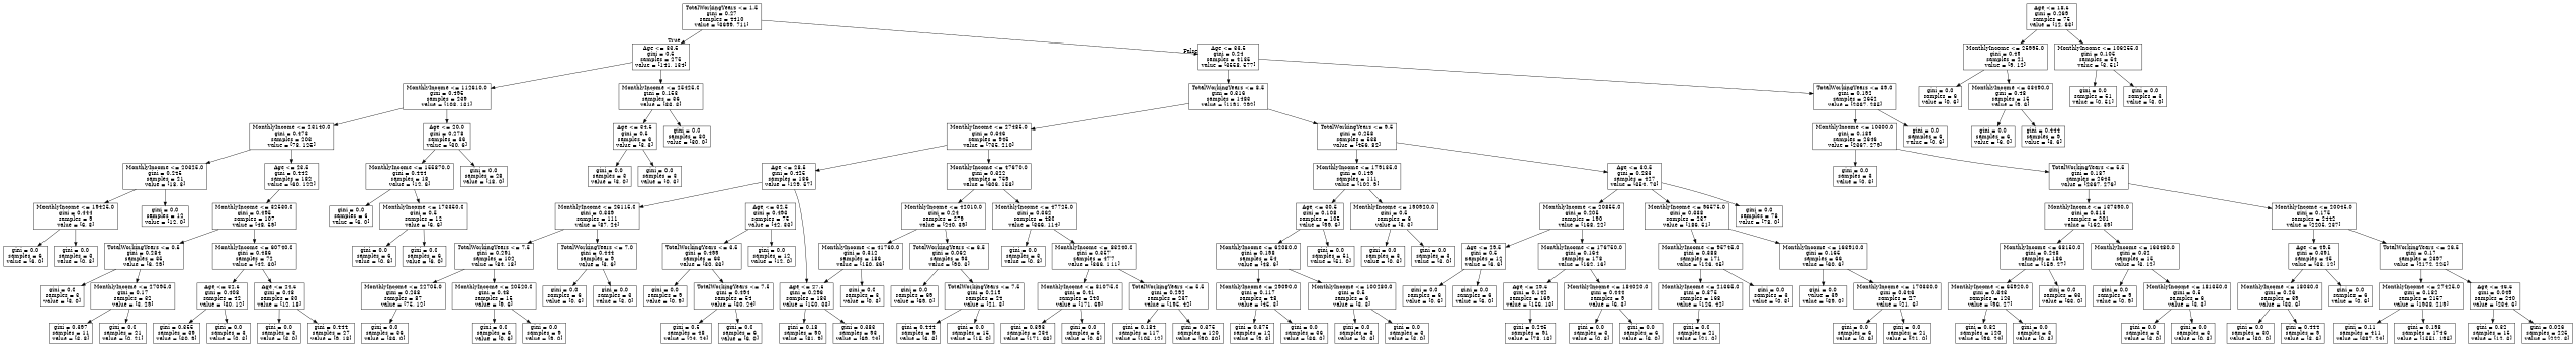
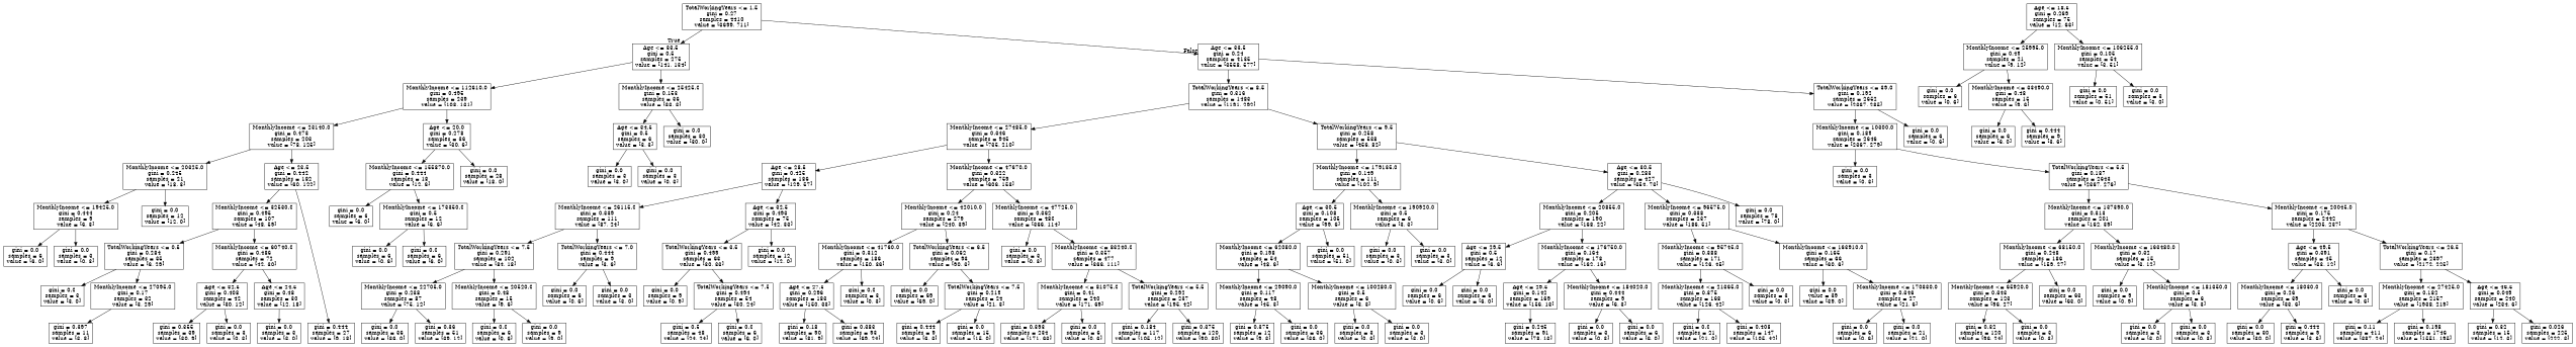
  digraph {
    node [shape=box]
    n1 [label="TotalWorkingYears <= 1.5\ngini = 0.27\nsamples = 4410\nvalue = [3699, 711]"]
    n2 [label="Age <= 33.5\ngini = 0.5\nsamples = 275\nvalue = [141, 134]"]
    n3 [label="Age <= 33.5\ngini = 0.24\nsamples = 4135\nvalue = [3558, 577]"]
    n4 [label="MonthlyIncome <= 112610.0\ngini = 0.495\nsamples = 239\nvalue = [108, 131]"]
    n5 [label="MonthlyIncome <= 25425.0\ngini = 0.153\nsamples = 36\nvalue = [33, 3]"]
    n6 [label="TotalWorkingYears <= 8.5\ngini = 0.316\nsamples = 1483\nvalue = [1191, 292]"]
    n7 [label="TotalWorkingYears <= 39.0\ngini = 0.192\nsamples = 2652\nvalue = [2367, 285]"]
    n8 [label="MonthlyIncome <= 23140.0\ngini = 0.473\nsamples = 203\nvalue = [78, 125]"]
    n9 [label="Age <= 20.0\ngini = 0.278\nsamples = 36\nvalue = [30, 6]"]
    n10 [label="Age <= 34.5\ngini = 0.5\nsamples = 6\nvalue = [3, 3]"]
    n11 [label="gini = 0.0\nsamples = 30\nvalue = [30, 0]"]
    n12 [label="MonthlyIncome <= 20325.0\ngini = 0.245\nsamples = 21\nvalue = [18, 3]"]
    n13 [label="Age <= 23.5\ngini = 0.442\nsamples = 182\nvalue = [60, 122]"]
    n14 [label="MonthlyIncome <= 155870.0\ngini = 0.444\nsamples = 18\nvalue = [12, 6]"]
    n15 [label="gini = 0.0\nsamples = 28\nvalue = [18, 0]"]
    n16 [label="MonthlyIncome <= 19425.0\ngini = 0.444\nsamples = 9\nvalue = [6, 3]"]
    n17 [label="gini = 0.0\nsamples = 12\nvalue = [12, 0]"]
    n18 [label="MonthlyIncome <= 32530.0\ngini = 0.495\nsamples = 107\nvalue = [48, 59]"]
    n19 [label="gini = 0.0\nsamples = 6\nvalue = [6, 0]"]
    n20 [label="gini = 0.0\nsamples = 3\nvalue = [0, 3]"]
    n21 [label="Age <= 18.5\ngini = 0.269\nsamples = 75\nvalue = [12, 63]"]
    n22 [label="MonthlyIncome <= 25995.0\ngini = 0.49\nsamples = 21\nvalue = [9, 12]"]
    n23 [label="MonthlyIncome <= 106255.0\ngini = 0.105\nsamples = 54\nvalue = [3, 51]"]
    n24 [label="TotalWorkingYears <= 0.5\ngini = 0.284\nsamples = 35\nvalue = [6, 29]"]
    n25 [label="MonthlyIncome <= 60740.0\ngini = 0.486\nsamples = 72\nvalue = [42, 30]"]
    n26 [label="gini = 0.0\nsamples = 6\nvalue = [0, 6]"]
    n27 [label="MonthlyIncome <= 33490.0\ngini = 0.48\nsamples = 15\nvalue = [9, 6]"]
    n28 [label="gini = 0.0\nsamples = 51\nvalue = [0, 51]"]
    n29 [label="gini = 0.0\nsamples = 3\nvalue = [3, 0]"]
    n30 [label="gini = 0.0\nsamples = 6\nvalue = [6, 0]"]
    n31 [label="gini = 0.444\nsamples = 9\nvalue = [3, 6]"]
    n32 [label="gini = 0.0\nsamples = 3\nvalue = [3, 0]"]
    n33 [label="MonthlyIncome <= 27095.0\ngini = 0.17\nsamples = 32\nvalue = [3, 29]"]
    n34 [label="Age <= 32.5\ngini = 0.408\nsamples = 42\nvalue = [30, 12]"]
    n35 [label="Age <= 24.5\ngini = 0.48\nsamples = 30\nvalue = [12, 18]"]
    n36 [label="gini = 0.397\nsamples = 11\nvalue = [3, 8]"]
-   n37 [label="gini = 0.0\nsamples = 21\nvalue = [0, 21]"]
    n38 [label="gini = 0.355\nsamples = 39\nvalue = [30, 9]"]
    n39 [label="gini = 0.0\nsamples = 3\nvalue = [0, 3]"]
    n40 [label="gini = 0.0\nsamples = 3\nvalue = [3, 0]"]
    n41 [label="gini = 0.444\nsamples = 27\nvalue = [9, 18]"]
    n42 [label="gini = 0.0\nsamples = 6\nvalue = [6, 0]"]
    n43 [label="MonthlyIncome <= 173350.0\ngini = 0.5\nsamples = 12\nvalue = [6, 6]"]
    n44 [label="gini = 0.0\nsamples = 6\nvalue = [0, 6]"]
    n45 [label="gini = 0.0\nsamples = 6\nvalue = [6, 0]"]
    n46 [label="gini = 0.0\nsamples = 3\nvalue = [3, 0]"]
    n47 [label="gini = 0.0\nsamples = 3\nvalue = [0, 3]"]
    n48 [label="MonthlyIncome <= 27485.0\ngini = 0.346\nsamples = 945\nvalue = [735, 210]"]
    n49 [label="TotalWorkingYears <= 9.5\ngini = 0.258\nsamples = 538\nvalue = [456, 82]"]
    n50 [label="MonthlyIncome <= 10300.0\ngini = 0.189\nsamples = 2646\nvalue = [2367, 279]"]
    n51 [label="gini = 0.0\nsamples = 6\nvalue = [0, 6]"]
    n52 [label="Age <= 28.5\ngini = 0.425\nsamples = 186\nvalue = [129, 57]"]
    n53 [label="MonthlyIncome <= 47670.0\ngini = 0.322\nsamples = 759\nvalue = [606, 153]"]
    n54 [label="MonthlyIncome <= 179135.0\ngini = 0.149\nsamples = 111\nvalue = [102, 9]"]
    n55 [label="Age <= 30.5\ngini = 0.283\nsamples = 427\nvalue = [354, 73]"]
    n56 [label="MonthlyIncome <= 26115.0\ngini = 0.339\nsamples = 111\nvalue = [87, 24]"]
    n57 [label="Age <= 32.5\ngini = 0.493\nsamples = 75\nvalue = [42, 33]"]
    n58 [label="MonthlyIncome <= 42010.0\ngini = 0.24\nsamples = 279\nvalue = [240, 39]"]
    n59 [label="MonthlyIncome <= 47725.0\ngini = 0.362\nsamples = 480\nvalue = [366, 114]"]
    n60 [label="TotalWorkingYears <= 7.5\ngini = 0.291\nsamples = 102\nvalue = [84, 18]"]
    n61 [label="TotalWorkingYears <= 7.0\ngini = 0.444\nsamples = 9\nvalue = [3, 6]"]
    n62 [label="TotalWorkingYears <= 3.5\ngini = 0.499\nsamples = 63\nvalue = [30, 33]"]
    n63 [label="gini = 0.0\nsamples = 12\nvalue = [12, 0]"]
    n64 [label="MonthlyIncome <= 22705.0\ngini = 0.238\nsamples = 87\nvalue = [75, 12]"]
    n65 [label="MonthlyIncome <= 20520.0\ngini = 0.48\nsamples = 15\nvalue = [9, 6]"]
    n66 [label="gini = 0.0\nsamples = 6\nvalue = [0, 6]"]
    n67 [label="gini = 0.0\nsamples = 3\nvalue = [3, 0]"]
    n68 [label="gini = 0.0\nsamples = 36\nvalue = [36, 0]"]
+   n69 [label="gini = 0.36\nsamples = 51\nvalue = [39, 12]"]
    n70 [label="gini = 0.0\nsamples = 6\nvalue = [0, 6]"]
    n71 [label="gini = 0.0\nsamples = 9\nvalue = [9, 0]"]
    n72 [label="gini = 0.0\nsamples = 9\nvalue = [0, 9]"]
    n73 [label="TotalWorkingYears <= 7.5\ngini = 0.494\nsamples = 54\nvalue = [30, 24]"]
    n74 [label="gini = 0.5\nsamples = 48\nvalue = [24, 24]"]
    n75 [label="gini = 0.0\nsamples = 6\nvalue = [6, 0]"]
    n76 [label="MonthlyIncome <= 41760.0\ngini = 0.312\nsamples = 186\nvalue = [150, 36]"]
    n77 [label="TotalWorkingYears <= 6.5\ngini = 0.062\nsamples = 93\nvalue = [90, 3]"]
    n78 [label="gini = 0.0\nsamples = 3\nvalue = [0, 3]"]
    n79 [label="MonthlyIncome <= 83240.0\ngini = 0.357\nsamples = 477\nvalue = [366, 111]"]
    n80 [label="Age <= 27.5\ngini = 0.296\nsamples = 183\nvalue = [150, 33]"]
    n81 [label="gini = 0.0\nsamples = 3\nvalue = [0, 3]"]
    n82 [label="gini = 0.0\nsamples = 69\nvalue = [69, 0]"]
    n83 [label="TotalWorkingYears <= 7.5\ngini = 0.219\nsamples = 24\nvalue = [21, 3]"]
    n84 [label="gini = 0.18\nsamples = 90\nvalue = [81, 9]"]
    n85 [label="gini = 0.383\nsamples = 93\nvalue = [69, 24]"]
    n86 [label="gini = 0.444\nsamples = 9\nvalue = [6, 3]"]
    n87 [label="gini = 0.0\nsamples = 15\nvalue = [15, 0]"]
    n88 [label="MonthlyIncome <= 81075.0\ngini = 0.41\nsamples = 240\nvalue = [171, 69]"]
    n89 [label="TotalWorkingYears <= 5.5\ngini = 0.292\nsamples = 237\nvalue = [195, 42]"]
    n90 [label="gini = 0.393\nsamples = 234\nvalue = [171, 63]"]
    n91 [label="gini = 0.0\nsamples = 6\nvalue = [0, 6]"]
    n92 [label="gini = 0.184\nsamples = 117\nvalue = [105, 12]"]
    n93 [label="gini = 0.375\nsamples = 120\nvalue = [90, 30]"]
    n94 [label="Age <= 30.5\ngini = 0.108\nsamples = 105\nvalue = [99, 6]"]
    n95 [label="MonthlyIncome <= 190920.0\ngini = 0.5\nsamples = 6\nvalue = [3, 3]"]
    n96 [label="MonthlyIncome <= 20855.0\ngini = 0.205\nsamples = 190\nvalue = [168, 22]"]
    n97 [label="MonthlyIncome <= 96575.0\ngini = 0.338\nsamples = 237\nvalue = [186, 51]"]
    n98 [label="gini = 0.0\nsamples = 78\nvalue = [78, 0]"]
    n99 [label="MonthlyIncome <= 62080.0\ngini = 0.198\nsamples = 54\nvalue = [48, 6]"]
    n100 [label="gini = 0.0\nsamples = 51\nvalue = [51, 0]"]
    n101 [label="gini = 0.0\nsamples = 3\nvalue = [0, 3]"]
    n102 [label="gini = 0.0\nsamples = 3\nvalue = [3, 0]"]
    n103 [label="MonthlyIncome <= 29090.0\ngini = 0.117\nsamples = 48\nvalue = [45, 3]"]
    n104 [label="MonthlyIncome <= 100280.0\ngini = 0.5\nsamples = 6\nvalue = [3, 3]"]
    n105 [label="gini = 0.375\nsamples = 12\nvalue = [9, 3]"]
    n106 [label="gini = 0.0\nsamples = 36\nvalue = [36, 0]"]
    n107 [label="gini = 0.0\nsamples = 3\nvalue = [0, 3]"]
    n108 [label="gini = 0.0\nsamples = 3\nvalue = [3, 0]"]
    n109 [label="Age <= 29.5\ngini = 0.5\nsamples = 12\nvalue = [6, 6]"]
    n110 [label="MonthlyIncome <= 176750.0\ngini = 0.164\nsamples = 178\nvalue = [162, 16]"]
    n111 [label="MonthlyIncome <= 95745.0\ngini = 0.388\nsamples = 171\nvalue = [126, 45]"]
    n112 [label="MonthlyIncome <= 163910.0\ngini = 0.165\nsamples = 66\nvalue = [60, 6]"]
    n113 [label="gini = 0.0\nsamples = 6\nvalue = [0, 6]"]
    n114 [label="gini = 0.0\nsamples = 6\nvalue = [6, 0]"]
    n115 [label="Age <= 29.5\ngini = 0.142\nsamples = 169\nvalue = [156, 13]"]
    n116 [label="MonthlyIncome <= 184020.0\ngini = 0.444\nsamples = 9\nvalue = [6, 3]"]
    n117 [label="gini = 0.245\nsamples = 91\nvalue = [78, 13]"]
    n118 [label="gini = 0.0\nsamples = 3\nvalue = [0, 3]"]
    n119 [label="gini = 0.0\nsamples = 6\nvalue = [6, 0]"]
    n120 [label="MonthlyIncome <= 21365.0\ngini = 0.375\nsamples = 168\nvalue = [126, 42]"]
    n121 [label="gini = 0.0\nsamples = 3\nvalue = [0, 3]"]
    n122 [label="gini = 0.0\nvalue = 39\nvalue = [39, 0]"]
    n123 [label="MonthlyIncome <= 170330.0\ngini = 0.346\nsamples = 27\nvalue = [21, 6]"]
    n124 [label="gini = 0.0\nsamples = 21\nvalue = [21, 0]"]
+   n125 [label="gini = 0.408\nsamples = 147\nvalue = [105, 42]"]
    n126 [label="gini = 0.0\nsamples = 6\nvalue = [0, 6]"]
    n127 [label="gini = 0.0\nsamples = 21\nvalue = [21, 0]"]
    n128 [label="gini = 0.0\nsamples = 3\nvalue = [0, 3]"]
    n129 [label="TotalWorkingYears <= 5.5\ngini = 0.187\nsamples = 2643\nvalue = [2367, 276]"]
    n130 [label="MonthlyIncome <= 137390.0\ngini = 0.313\nsamples = 201\nvalue = [162, 39]"]
    n131 [label="MonthlyIncome <= 20045.0\ngini = 0.175\nsamples = 2442\nvalue = [2205, 237]"]
    n132 [label="MonthlyIncome <= 68150.0\ngini = 0.248\nsamples = 186\nvalue = [159, 27]"]
    n133 [label="MonthlyIncome <= 163480.0\ngini = 0.32\nsamples = 15\nvalue = [3, 12]"]
    n134 [label="Age <= 49.5\ngini = 0.391\nsamples = 45\nvalue = [33, 12]"]
    n135 [label="TotalWorkingYears <= 26.5\ngini = 0.17\nsamples = 2397\nvalue = [2172, 225]"]
    n136 [label="MonthlyIncome <= 65920.0\ngini = 0.343\nsamples = 123\nvalue = [96, 27]"]
    n137 [label="gini = 0.0\nsamples = 63\nvalue = [63, 0]"]
    n138 [label="gini = 0.0\nsamples = 9\nvalue = [0, 9]"]
    n139 [label="MonthlyIncome <= 181350.0\ngini = 0.5\nsamples = 6\nvalue = [3, 3]"]
    n140 [label="gini = 0.32\nsamples = 120\nvalue = [96, 24]"]
    n141 [label="gini = 0.0\nsamples = 3\nvalue = [0, 3]"]
    n142 [label="gini = 0.0\nsamples = 3\nvalue = [3, 0]"]
    n143 [label="gini = 0.0\nsamples = 3\nvalue = [0, 3]"]
    n144 [label="MonthlyIncome <= 18030.0\ngini = 0.26\nsamples = 39\nvalue = [33, 6]"]
    n145 [label="gini = 0.0\nsamples = 6\nvalue = [0, 6]"]
    n146 [label="MonthlyIncome <= 27425.0\ngini = 0.182\nsamples = 2157\nvalue = [1938, 219]"]
    n147 [label="Age <= 46.5\ngini = 0.049\nsamples = 240\nvalue = [234, 6]"]
    n148 [label="gini = 0.0\nsamples = 30\nvalue = [30, 0]"]
    n149 [label="gini = 0.444\nsamples = 9\nvalue = [3, 6]"]
    n150 [label="gini = 0.11\nsamples = 411\nvalue = [387, 24]"]
    n151 [label="gini = 0.198\nsamples = 1746\nvalue = [1551, 195]"]
    n152 [label="gini = 0.32\nsamples = 15\nvalue = [12, 3]"]
    n153 [label="gini = 0.026\nsamples = 225\nvalue = [222, 3]"]
    n1 -> n2 [headlabel=True labelangle=45 labeldistance=2.5]
    n1 -> n3 [headlabel=False labelangle=-45 labeldistance=2.5]
    n2 -> n4
    n2 -> n5
    n3 -> n6
    n3 -> n7
    n4 -> n8
    n4 -> n9
    n5 -> n10
    n5 -> n11
    n6 -> n48
    n6 -> n49
    n7 -> n50
    n7 -> n51
    n8 -> n12
    n8 -> n13
    n9 -> n14
    n9 -> n15
    n10 -> n46
    n10 -> n47
    n12 -> n16
    n12 -> n17
    n13 -> n18
    n14 -> n42
    n14 -> n43
    n16 -> n19
    n16 -> n20
    n18 -> n24
    n18 -> n25
    n21 -> n22
    n21 -> n23
    n22 -> n26
    n22 -> n27
    n23 -> n28
    n23 -> n29
    n24 -> n32
    n24 -> n33
    n25 -> n34
    n25 -> n35
    n27 -> n30
    n27 -> n31
    n33 -> n36
-   n33 -> n37
    n34 -> n38
    n34 -> n39
    n35 -> n40
-   n35 -> n41
+   n13 -> n41
    n43 -> n44
    n43 -> n45
    n48 -> n52
    n48 -> n53
    n49 -> n54
    n49 -> n55
    n50 -> n128
    n50 -> n129
    n52 -> n56
-   n52 -> n80
+   n52 -> n57
    n53 -> n58
    n53 -> n59
    n54 -> n94
    n54 -> n95
    n55 -> n96
    n55 -> n97
    n55 -> n98
    n56 -> n60
    n56 -> n61
    n57 -> n62
    n57 -> n63
    n58 -> n76
    n58 -> n77
    n59 -> n78
    n59 -> n79
    n60 -> n64
    n60 -> n65
    n61 -> n66
    n61 -> n67
    n62 -> n72
    n62 -> n73
    n64 -> n68
+   n64 -> n69
    n65 -> n70
    n65 -> n71
    n73 -> n74
    n73 -> n75
    n76 -> n80
    n76 -> n81
    n77 -> n82
    n77 -> n83
    n79 -> n88
    n79 -> n89
    n80 -> n84
    n80 -> n85
    n83 -> n86
    n83 -> n87
    n88 -> n90
    n88 -> n91
    n89 -> n92
    n89 -> n93
    n94 -> n99
    n94 -> n100
    n95 -> n101
    n95 -> n102
    n96 -> n109
    n96 -> n110
    n97 -> n111
    n97 -> n112
    n99 -> n103
    n99 -> n104
    n103 -> n105
    n103 -> n106
    n104 -> n107
    n104 -> n108
    n109 -> n113
    n109 -> n114
    n110 -> n115
    n110 -> n116
    n111 -> n120
    n111 -> n121
    n112 -> n122
    n112 -> n123
    n115 -> n117
    n116 -> n118
    n116 -> n119
    n120 -> n124
+   n120 -> n125
    n123 -> n126
    n123 -> n127
    n129 -> n130
    n129 -> n131
    n130 -> n132
    n130 -> n133
    n131 -> n134
    n131 -> n135
    n132 -> n136
    n132 -> n137
    n133 -> n138
    n133 -> n139
    n134 -> n144
    n134 -> n145
    n135 -> n146
    n135 -> n147
    n136 -> n140
    n136 -> n141
    n139 -> n142
    n139 -> n143
    n144 -> n148
    n144 -> n149
    n146 -> n150
    n146 -> n151
    n147 -> n152
    n147 -> n153
  }
